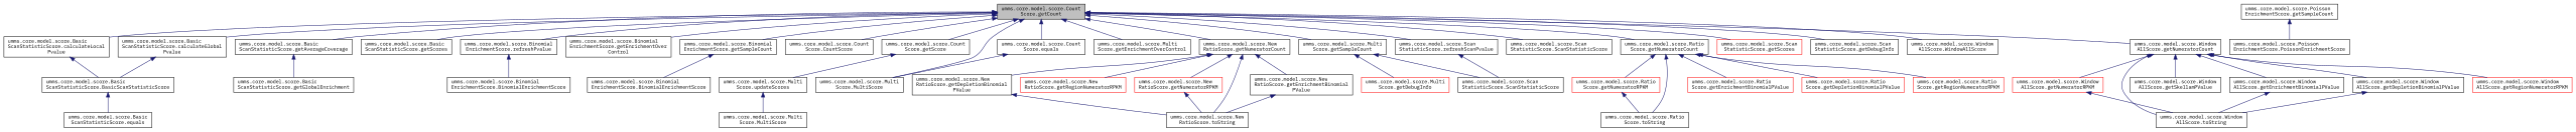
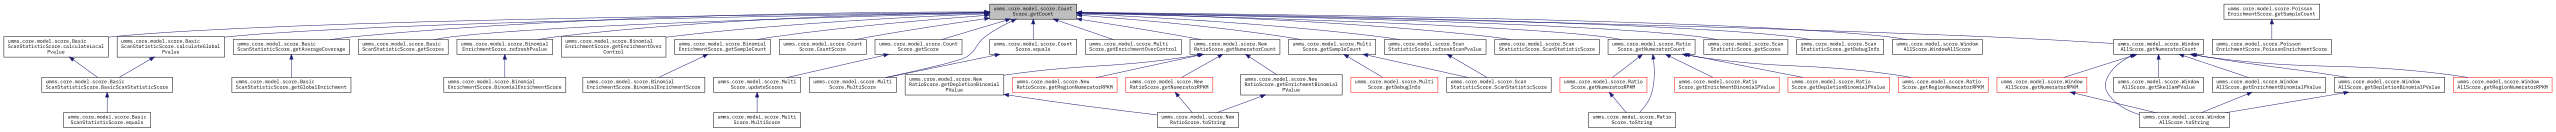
  digraph {
    fontname="IBM Plex Mono"
    rankdir=TB
    node [color=black fillcolor=white fontname="IBM Plex Mono" fontsize=10 shape=record style=filled]
    edge [color=midnightblue dir=back fontname="IBM Plex Mono" fontsize=10 labelfontname=Helvetica labelfontsize=10 style=solid]
    n1 [fillcolor=grey75 fontcolor=black height=0.2 label="umms.core.model.score.Count\lScore.getCount" width=0.4]
    n2 [height=0.2 label="umms.core.model.score.Basic\lScanStatisticScore.calculateGlobal\lPvalue" width=0.4]
    n3 [height=0.2 label="umms.core.model.score.Basic\lScanStatisticScore.calculateLocal\lPvalue" width=0.4]
    n4 [height=0.2 label="umms.core.model.score.Basic\lScanStatisticScore.getAverageCoverage" width=0.4]
    n5 [height=0.2 label="umms.core.model.score.Basic\lScanStatisticScore.getScores" width=0.4]
    n6 [height=0.2 label="umms.core.model.score.Binomial\lEnrichmentScore.refreshPvalue" width=0.4]
    n7 [height=0.2 label="umms.core.model.score.Binomial\lEnrichmentScore.getEnrichmentOver\lControl" width=0.4]
    n8 [height=0.2 label="umms.core.model.score.Binomial\lEnrichmentScore.getSampleCount" width=0.4]
    n9 [height=0.2 label="umms.core.model.score.Count\lScore.CountScore" width=0.4]
    n10 [height=0.2 label="umms.core.model.score.Count\lScore.getScore" width=0.4]
    n11 [height=0.2 label="umms.core.model.score.Count\lScore.equals" width=0.4]
    n12 [height=0.2 label="umms.core.model.score.Multi\lScore.MultiScore" width=0.4]
    n13 [height=0.2 label="umms.core.model.score.Multi\lScore.getEnrichmentOverControl" width=0.4]
    n14 [height=0.2 label="umms.core.model.score.Multi\lScore.getSampleCount" width=0.4]
    n15 [height=0.2 label="umms.core.model.score.New\lRatioScore.getNumeratorCount" width=0.4]
    n16 [height=0.2 label="umms.core.model.score.Ratio\lScore.getNumeratorCount" width=0.4]
    n17 [height=0.2 label="umms.core.model.score.Scan\lStatisticScore.ScanStatisticScore" width=0.4]
    n18 [height=0.2 label="umms.core.model.score.Scan\lStatisticScore.refreshScanPvalue" width=0.4]
-   n19 [color=red height=0.2 label="umms.core.model.score.Scan\lStatisticScore.getScores" width=0.4]
+   n19 [height=0.2 label="umms.core.model.score.Scan\lStatisticScore.getScores" width=0.4]
    n20 [height=0.2 label="umms.core.model.score.Scan\lStatisticScore.getDebugInfo" width=0.4]
    n21 [height=0.2 label="umms.core.model.score.Window\lAllScore.WindowAllScore" width=0.4]
    n22 [height=0.2 label="umms.core.model.score.Window\lAllScore.getNumeratorCount" width=0.4]
    n23 [height=0.2 label="umms.core.model.score.Basic\lScanStatisticScore.BasicScanStatisticScore" width=0.4]
    n24 [height=0.2 label="umms.core.model.score.Basic\lScanStatisticScore.getGlobalEnrichment" width=0.4]
    n25 [height=0.2 label="umms.core.model.score.Binomial\lEnrichmentScore.BinomialEnrichmentScore" width=0.4]
    n26 [height=0.2 label="umms.core.model.score.Binomial\lEnrichmentScore.BinomialEnrichmentScore" width=0.4]
    n27 [height=0.2 label="umms.core.model.score.Multi\lScore.updateScores" width=0.4]
    n28 [color=red height=0.2 label="umms.core.model.score.Multi\lScore.getDebugInfo" width=0.4]
    n29 [height=0.2 label="umms.core.model.score.Scan\lStatisticScore.ScanStatisticScore" width=0.4]
    n30 [color=red height=0.2 label="umms.core.model.score.New\lRatioScore.getNumeratorRPKM" width=0.4]
    n31 [height=0.2 label="umms.core.model.score.New\lRatioScore.toString" width=0.4]
    n32 [height=0.2 label="umms.core.model.score.New\lRatioScore.getEnrichmentBinomial\lPValue" width=0.4]
    n33 [height=0.2 label="umms.core.model.score.New\lRatioScore.getDepletionBinomial\lPValue" width=0.4]
    n34 [color=red height=0.2 label="umms.core.model.score.New\lRatioScore.getRegionNumeratorRPKM" width=0.4]
    n35 [height=0.2 label="umms.core.model.score.Poisson\lEnrichmentScore.getSampleCount" width=0.4]
    n36 [height=0.2 label="umms.core.model.score.Poisson\lEnrichmentScore.PoissonEnrichmentScore" width=0.4]
    n37 [color=red height=0.2 label="umms.core.model.score.Ratio\lScore.getNumeratorRPKM" width=0.4]
    n38 [height=0.2 label="umms.core.model.score.Ratio\lScore.toString" width=0.4]
    n39 [color=red height=0.2 label="umms.core.model.score.Ratio\lScore.getEnrichmentBinomialPValue" width=0.4]
    n40 [color=red height=0.2 label="umms.core.model.score.Ratio\lScore.getDepletionBinomialPValue" width=0.4]
    n41 [color=red height=0.2 label="umms.core.model.score.Ratio\lScore.getRegionNumeratorRPKM" width=0.4]
    n42 [color=red height=0.2 label="umms.core.model.score.Window\lAllScore.getNumeratorRPKM" width=0.4]
    n43 [height=0.2 label="umms.core.model.score.Window\lAllScore.toString" width=0.4]
    n44 [height=0.2 label="umms.core.model.score.Window\lAllScore.getSkellamPValue" width=0.4]
    n45 [height=0.2 label="umms.core.model.score.Window\lAllScore.getEnrichmentBinomialPValue" width=0.4]
    n46 [height=0.2 label="umms.core.model.score.Window\lAllScore.getDepletionBinomialPValue" width=0.4]
    n47 [color=red height=0.2 label="umms.core.model.score.Window\lAllScore.getRegionNumeratorRPKM" width=0.4]
    n48 [height=0.2 label="umms.core.model.score.Basic\lScanStatisticScore.equals" width=0.4]
    n49 [height=0.2 label="umms.core.model.score.Multi\lScore.MultiScore" width=0.4]
    n1 -> n2
    n1 -> n3
    n1 -> n4
    n1 -> n5
    n1 -> n6
    n1 -> n7
    n1 -> n8
    n1 -> n9
    n1 -> n10
    n1 -> n11
    n1 -> n12
    n1 -> n13
    n1 -> n14
    n1 -> n15
    n1 -> n16
    n1 -> n17
    n1 -> n18
    n1 -> n19
    n1 -> n20
    n1 -> n21
    n1 -> n22
    n2 -> n23
    n3 -> n23
    n4 -> n24
    n6 -> n25
    n8 -> n26
    n10 -> n27
    n11 -> n12
    n14 -> n28
    n14 -> n29
    n15 -> n30
-   n15 -> n31
    n15 -> n32
    n15 -> n33
    n15 -> n34
    n16 -> n37
    n16 -> n38
    n16 -> n39
    n16 -> n40
    n16 -> n41
    n18 -> n29
    n22 -> n42
    n22 -> n43
    n22 -> n44
    n22 -> n45
    n22 -> n46
    n22 -> n47
    n23 -> n48
    n27 -> n49
    n30 -> n31
    n32 -> n31
    n33 -> n31
    n35 -> n36
    n37 -> n38
    n42 -> n43
    n45 -> n43
    n46 -> n43
  }
